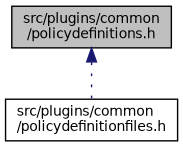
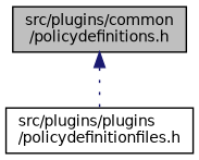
  digraph {
    node [color=black fontname=Helvetica fontsize=10 shape=record style=filled]
    n1 [fillcolor=grey75 fontcolor=black height=0.2 label="src/plugins/common\l/policydefinitions.h" width=0.4]
-   n2 [fillcolor=white height=0.2 label="src/plugins/common\l/policydefinitionfiles.h" width=0.4]
+   n2 [fillcolor=white height=0.2 label="src/plugins/plugins\l/policydefinitionfiles.h" width=0.4]
    n1 -> n2 [color=midnightblue dir=back fontname=Helvetica fontsize=10 labelfontname=Helvetica labelfontsize=10 style=dotted]
  }
